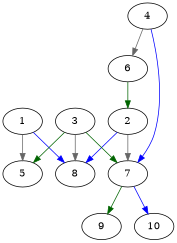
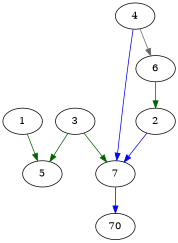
  digraph {
    node [alpha=0.01]
    edge [color=darkgreen]
    1 [expect_size=44391424]
    5 [alpha=0.03 expect_size=22362112]
-   8 [alpha=0.04 expect_size=5498880]
    2 [alpha=0.15 expect_size=40507392]
    7 [alpha=0.19 expect_size=34412544]
    6 [alpha=0.09 expect_size=27124736]
-   9 [alpha=0.03 expect_size=35725312]
-   10 [alpha=0.07 expect_size=38071296]
+   10 [alpha=0.07 expect_size=38071296 label=70]
    3 [expect_size=17964032]
    4 [alpha=0.18 expect_size=44918784]
-   1 -> 5 [color=gray40]
-   1 -> 8 [color=blue]
-   2 -> 8 [color=blue]
-   2 -> 7 [color=gray40]
-   7 -> 9
+   1 -> 5
+   2 -> 7 [color=blue]
    7 -> 10 [color=blue]
    6 -> 2
    3 -> 5
-   3 -> 8 [color=gray40]
    3 -> 7
    4 -> 7 [color=blue]
    4 -> 6 [color=gray40]
  }
